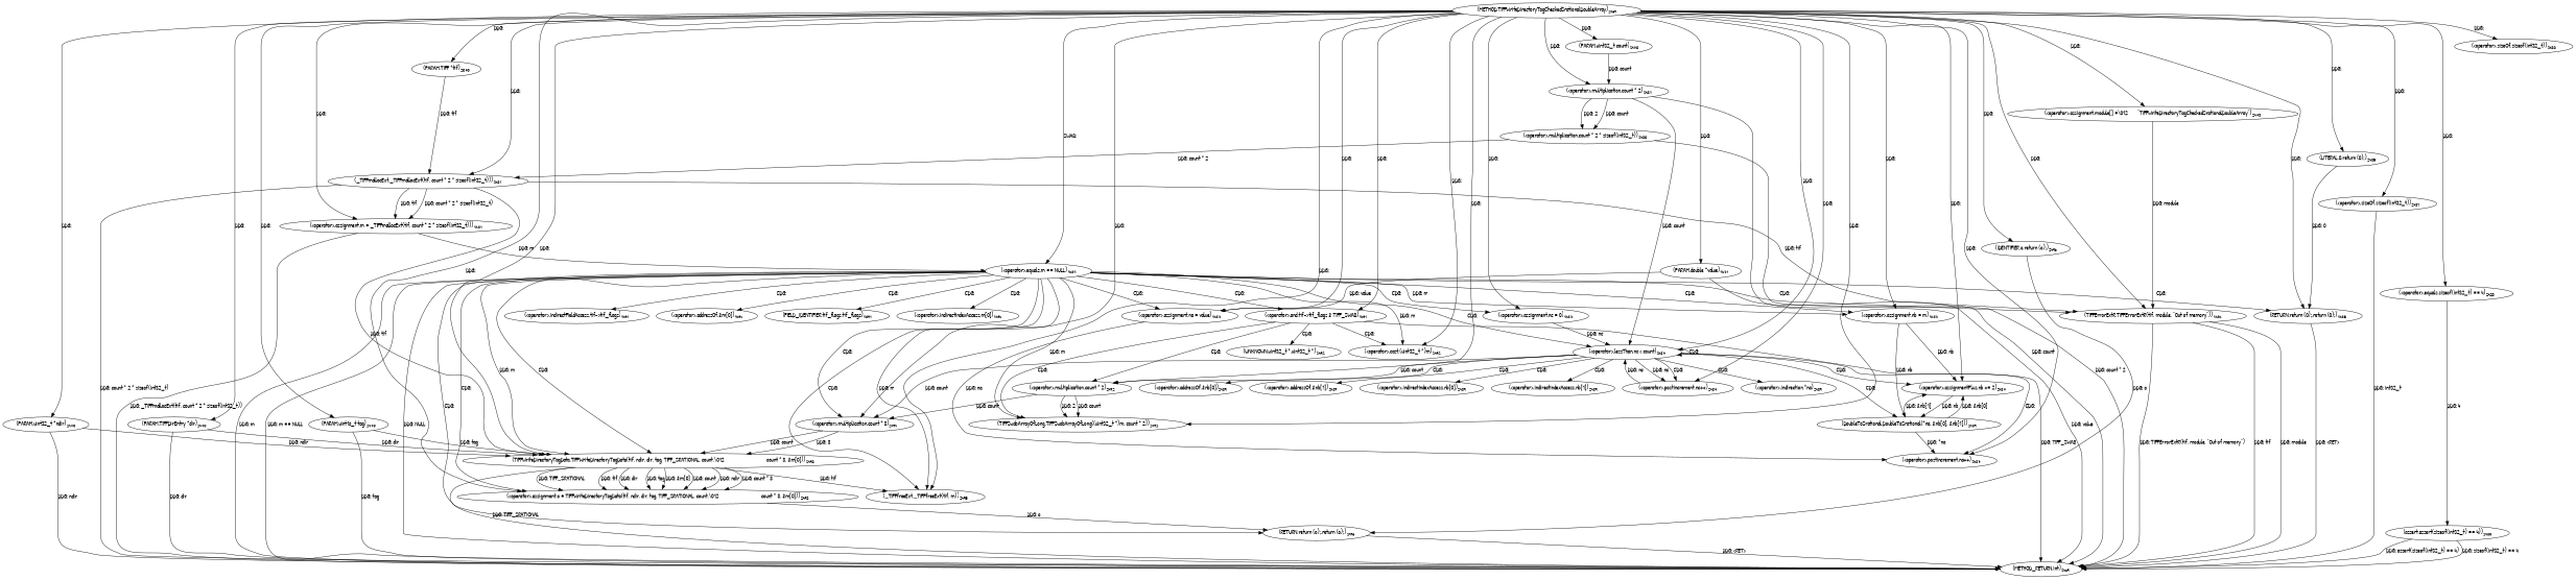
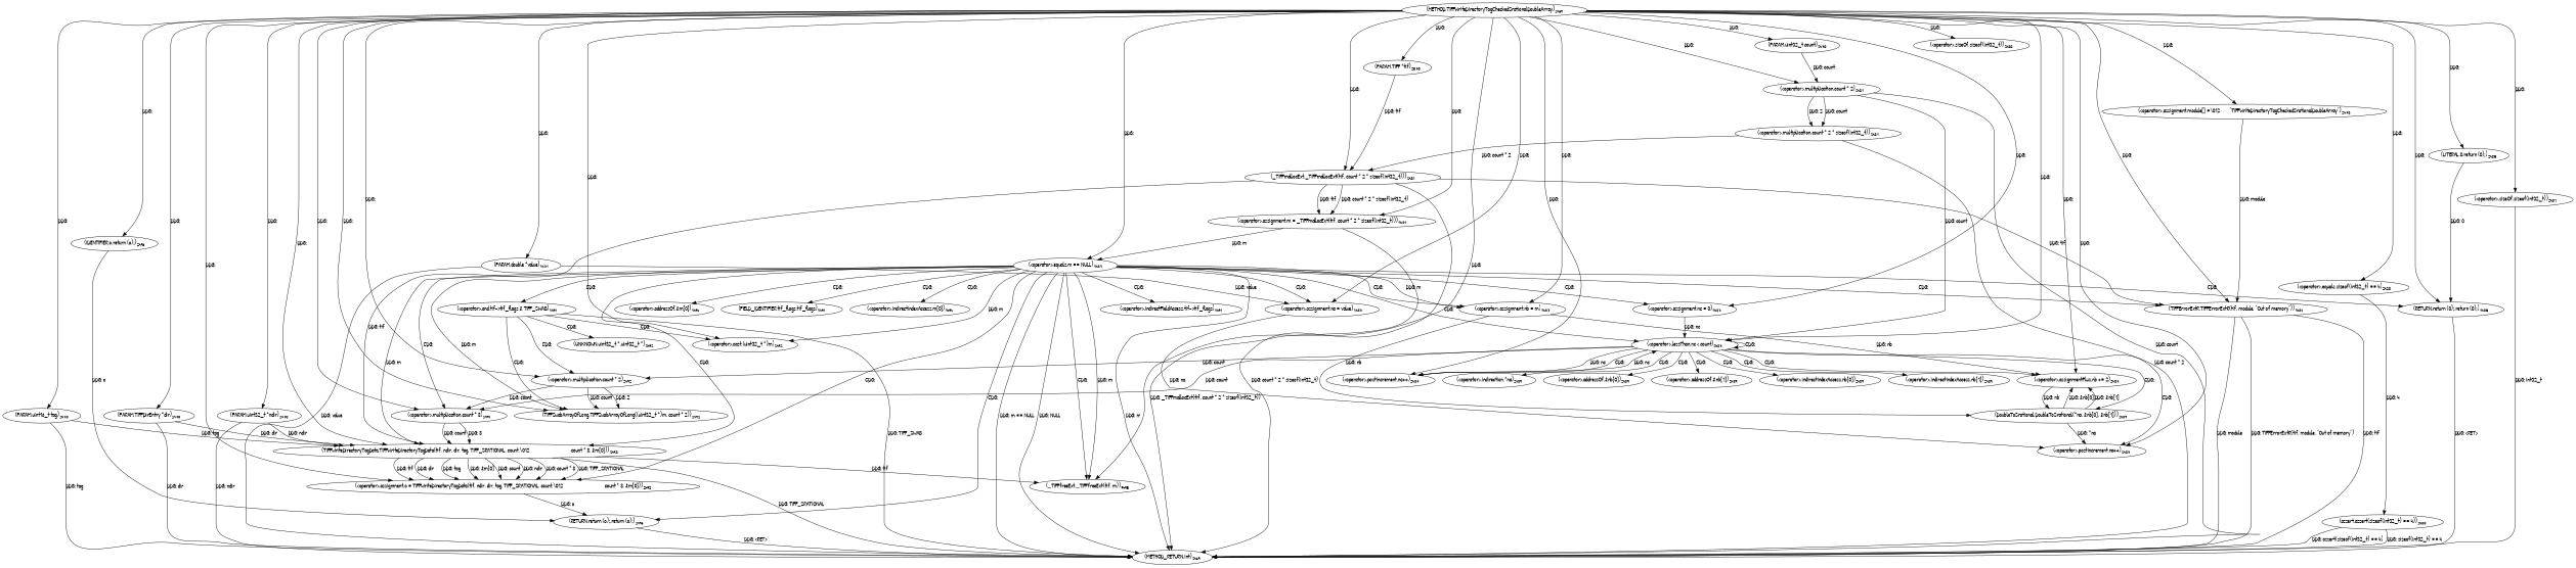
  digraph {
    fontname="Patrick Hand"
    node [fontname="Patrick Hand"]
    edge [fontname="Patrick Hand"]
    n1 [label=<(METHOD,TIFFWriteDirectoryTagCheckedSrationalDoubleArray)<SUB>2469</SUB>>]
    n2 [label=<(PARAM,TIFF *tif)<SUB>2070</SUB>>]
    n3 [label=<(PARAM,uint32_t *ndir)<SUB>2470</SUB>>]
    n4 [label=<(PARAM,TIFFDirEntry *dir)<SUB>2470</SUB>>]
    n5 [label=<(PARAM,uint16_t tag)<SUB>2470</SUB>>]
    n6 [label=<(PARAM,uint32_t count)<SUB>2470</SUB>>]
    n7 [label=<(PARAM,double *value)<SUB>2471</SUB>>]
    n8 [label=<(&lt;operator&gt;.assignment,module[] =\012        &quot;TIFFWriteDirectoryTagCheckedSrationalDoubleArray&quot;)<SUB>2473</SUB>>]
    n9 [label=<(&lt;operator&gt;.assignment,m = _TIFFmallocExt(tif, count * 2 * sizeof(int32_t)))<SUB>2481</SUB>>]
    n10 [label=<(&lt;operator&gt;.assignment,o = TIFFWriteDirectoryTagData(tif, ndir, dir, tag, TIFF_SRATIONAL, count,\012                                  count * 8, &amp;m[0]))<SUB>2493</SUB>>]
-   n11 [label=<(_TIFFfreeExt,_TIFFfreeExt(tif, m))<SUB>2495</SUB>>]
+   n11 [label=<(_TIFFfreeExt,_TIFFfreeExt(tif, m))<SUB>9495</SUB>>]
    n12 [label=<(&lt;operator&gt;.equals,m == NULL)<SUB>2482</SUB>>]
    n13 [label=<(&lt;operator&gt;.lessThan,nc &lt; count)<SUB>2487</SUB>>]
    n14 [label=<(&lt;operator&gt;.and,tif-&gt;tif_flags &amp; TIFF_SWAB)<SUB>2491</SUB>>]
    n15 [label=<(IDENTIFIER,o,return (o);)<SUB>2496</SUB>>]
    n16 [label=<(&lt;operator&gt;.equals,sizeof(int32_t) == 4)<SUB>2420</SUB>>]
    n17 [label=<(_TIFFmallocExt,_TIFFmallocExt(tif, count * 2 * sizeof(int32_t)))<SUB>2481</SUB>>]
    n18 [label=<(TIFFErrorExtR,TIFFErrorExtR(tif, module, &quot;Out of memory&quot;))<SUB>2484</SUB>>]
    n19 [label=<(RETURN,return (0);,return (0);)<SUB>2485</SUB>>]
    n20 [label=<(&lt;operator&gt;.postIncrement,na++)<SUB>2487</SUB>>]
    n21 [label=<(&lt;operator&gt;.assignmentPlus,nb += 2)<SUB>2487</SUB>>]
    n22 [label=<(&lt;operator&gt;.postIncrement,nc++)<SUB>2487</SUB>>]
    n23 [label=<(TIFFSwabArrayOfLong,TIFFSwabArrayOfLong((uint32_t *)m, count * 2))<SUB>2492</SUB>>]
    n24 [label=<(TIFFWriteDirectoryTagData,TIFFWriteDirectoryTagData(tif, ndir, dir, tag, TIFF_SRATIONAL, count,\012                                  count * 8, &amp;m[0]))<SUB>2493</SUB>>]
    n25 [label=<(&lt;operator&gt;.sizeOf,sizeof(int32_t))<SUB>2480</SUB>>]
    n26 [label=<(LITERAL,0,return (0);)<SUB>2485</SUB>>]
    n27 [label=<(&lt;operator&gt;.assignment,na = value)<SUB>2487</SUB>>]
    n28 [label=<(&lt;operator&gt;.assignment,nb = m)<SUB>2487</SUB>>]
    n29 [label=<(&lt;operator&gt;.assignment,nc = 0)<SUB>2487</SUB>>]
    n30 [label=<(&lt;operator&gt;.multiplication,count * 8)<SUB>2494</SUB>>]
    n31 [label=<(&lt;operator&gt;.multiplication,count * 2)<SUB>2481</SUB>>]
    n32 [label=<(&lt;operator&gt;.sizeOf,sizeof(int32_t))<SUB>2481</SUB>>]
    n33 [label=<(&lt;operator&gt;.cast,(uint32_t *)m)<SUB>2492</SUB>>]
    n34 [label=<(&lt;operator&gt;.multiplication,count * 2)<SUB>2492</SUB>>]
    n35 [label=<(METHOD_RETURN,int)<SUB>2469</SUB>>]
    n36 [label=<(RETURN,return (o);,return (o);)<SUB>2496</SUB>>]
    n37 [label=<(&lt;operator&gt;.indirectFieldAccess,tif-&gt;tif_flags)<SUB>2491</SUB>>]
    n38 [label=<(&lt;operator&gt;.addressOf,&amp;m[0])<SUB>2494</SUB>>]
-   n39 [label=<(FIELD_IDENTIFIER,tif_flags,tif_flags)<SUB>2091</SUB>>]
+   n39 [label=<(FIELD_IDENTIFIER,tif_flags,tif_flags)<SUB>2491</SUB>>]
    n40 [label=<(&lt;operator&gt;.indirectIndexAccess,m[0])<SUB>2494</SUB>>]
    n41 [label=<(DoubleToSrational,DoubleToSrational(*na, &amp;nb[0], &amp;nb[1]))<SUB>2489</SUB>>]
    n42 [label=<(&lt;operator&gt;.indirection,*na)<SUB>2489</SUB>>]
    n43 [label=<(&lt;operator&gt;.addressOf,&amp;nb[0])<SUB>2489</SUB>>]
    n44 [label=<(&lt;operator&gt;.addressOf,&amp;nb[1])<SUB>2489</SUB>>]
    n45 [label=<(&lt;operator&gt;.indirectIndexAccess,nb[0])<SUB>2489</SUB>>]
    n46 [label=<(&lt;operator&gt;.indirectIndexAccess,nb[1])<SUB>2489</SUB>>]
    n47 [label=<(UNKNOWN,uint32_t *,uint32_t *)<SUB>2492</SUB>>]
    n48 [label=<(assert,assert(sizeof(int32_t) == 4))<SUB>2480</SUB>>]
-   n49 [label=<(&lt;operator&gt;.multiplication,count * 2 * sizeof(int32_t))<SUB>2480</SUB>>]
+   n49 [label=<(&lt;operator&gt;.multiplication,count * 2 * sizeof(int32_t))<SUB>2481</SUB>>]
    n1 -> n2 [label="DDG: "]
    n1 -> n3 [label="DDG: "]
    n1 -> n4 [label="DDG: "]
    n1 -> n5 [label="DDG: "]
    n1 -> n6 [label="DDG: "]
    n1 -> n7 [label="DDG: "]
    n1 -> n8 [label="DDG: "]
    n1 -> n9 [label="DDG: "]
    n1 -> n10 [label="DDG: "]
    n1 -> n11 [label="DDG: "]
-   n1 -> n12 [label="SWAB: "]
+   n1 -> n12 [label="DDG: "]
    n1 -> n13 [label="DDG: "]
-   n1 -> n14 [label="DDG: "]
    n1 -> n15 [label="DDG: "]
    n1 -> n16 [label="DDG: "]
    n1 -> n17 [label="DDG: "]
    n1 -> n18 [label="DDG: "]
    n1 -> n19 [label="DDG: "]
    n1 -> n20 [label="DDG: "]
    n1 -> n21 [label="DDG: "]
    n1 -> n22 [label="DDG: "]
    n1 -> n23 [label="DDG: "]
    n1 -> n24 [label="DDG: "]
    n1 -> n25 [label="DDG: "]
    n1 -> n26 [label="DDG: "]
    n1 -> n27 [label="DDG: "]
    n1 -> n28 [label="DDG: "]
    n1 -> n29 [label="DDG: "]
    n1 -> n30 [label="DDG: "]
    n1 -> n31 [label="DDG: "]
    n1 -> n32 [label="DDG: "]
    n1 -> n33 [label="DDG: "]
    n1 -> n34 [label="DDG: "]
    n2 -> n17 [label="DDG: tif"]
    n3 -> n24 [label="DDG: ndir"]
    n3 -> n35 [label="DDG: ndir"]
    n4 -> n24 [label="DDG: dir"]
    n4 -> n35 [label="DDG: dir"]
    n5 -> n24 [label="DDG: tag"]
    n5 -> n35 [label="DDG: tag"]
    n6 -> n31 [label="DDG: count"]
    n7 -> n27 [label="DDG: value"]
    n7 -> n35 [label="DDG: value"]
    n8 -> n18 [label="DDG: module"]
    n9 -> n12 [label="DDG: m"]
    n9 -> n35 [label="DDG: _TIFFmallocExt(tif, count * 2 * sizeof(int32_t))"]
    n10 -> n36 [label="DDG: o"]
    n12 -> n10 [label="CDG: "]
    n12 -> n11 [label="DDG: m"]
    n12 -> n11 [label="CDG: "]
    n12 -> n13 [label="CDG: "]
    n12 -> n14 [label="CDG: "]
    n12 -> n18 [label="CDG: "]
    n12 -> n19 [label="CDG: "]
    n12 -> n23 [label="DDG: m"]
    n12 -> n24 [label="DDG: m"]
    n12 -> n24 [label="CDG: "]
    n12 -> n27 [label="CDG: "]
    n12 -> n28 [label="DDG: m"]
    n12 -> n28 [label="CDG: "]
    n12 -> n29 [label="CDG: "]
    n12 -> n30 [label="CDG: "]
    n12 -> n33 [label="DDG: m"]
    n12 -> n35 [label="DDG: m"]
    n12 -> n35 [label="DDG: m == NULL"]
    n12 -> n35 [label="DDG: NULL"]
    n12 -> n36 [label="CDG: "]
    n12 -> n37 [label="CDG: "]
    n12 -> n38 [label="CDG: "]
    n12 -> n39 [label="CDG: "]
    n12 -> n40 [label="CDG: "]
    n13 -> n13 [label="CDG: "]
    n13 -> n20 [label="CDG: "]
    n13 -> n21 [label="CDG: "]
    n13 -> n22 [label="DDG: nc"]
    n13 -> n22 [label="CDG: "]
    n13 -> n30 [label="DDG: count"]
    n13 -> n34 [label="DDG: count"]
    n13 -> n41 [label="CDG: "]
    n13 -> n42 [label="CDG: "]
    n13 -> n43 [label="CDG: "]
    n13 -> n44 [label="CDG: "]
    n13 -> n45 [label="CDG: "]
    n13 -> n46 [label="CDG: "]
    n14 -> n23 [label="CDG: "]
    n14 -> n33 [label="CDG: "]
    n14 -> n34 [label="CDG: "]
    n14 -> n35 [label="DDG: TIFF_SWAB"]
    n14 -> n47 [label="CDG: "]
    n15 -> n36 [label="DDG: o"]
    n16 -> n48 [label="DDG: 4"]
    n17 -> n9 [label="DDG: tif"]
    n17 -> n9 [label="DDG: count * 2 * sizeof(int32_t)"]
    n17 -> n18 [label="DDG: tif"]
    n17 -> n24 [label="DDG: tif"]
    n17 -> n35 [label="DDG: count * 2 * sizeof(int32_t)"]
    n18 -> n35 [label="DDG: tif"]
    n18 -> n35 [label="DDG: module"]
    n18 -> n35 [label="DDG: TIFFErrorExtR(tif, module, &quot;Out of memory&quot;)"]
    n19 -> n35 [label="DDG: &lt;RET&gt;"]
    n21 -> n41 [label="DDG: nb"]
    n22 -> n13 [label="DDG: nc"]
    n24 -> n10 [label="DDG: dir"]
    n24 -> n10 [label="DDG: tag"]
    n24 -> n10 [label="DDG: &amp;m[0]"]
    n24 -> n10 [label="DDG: count"]
    n24 -> n10 [label="DDG: ndir"]
    n24 -> n10 [label="DDG: count * 8"]
    n24 -> n10 [label="DDG: TIFF_SRATIONAL"]
    n24 -> n10 [label="DDG: tif"]
    n24 -> n11 [label="DDG: tif"]
    n24 -> n35 [label="DDG: TIFF_SRATIONAL"]
    n26 -> n19 [label="DDG: 0"]
    n27 -> n20 [label="DDG: na"]
    n28 -> n21 [label="DDG: nb"]
    n28 -> n41 [label="DDG: nb"]
    n29 -> n13 [label="DDG: nc"]
    n30 -> n24 [label="DDG: count"]
    n30 -> n24 [label="DDG: 8"]
    n31 -> n13 [label="DDG: count"]
    n31 -> n35 [label="DDG: count"]
    n31 -> n49 [label="DDG: count"]
    n31 -> n49 [label="DDG: 2"]
    n32 -> n35 [label="DDG: int32_t"]
    n34 -> n23 [label="DDG: count"]
    n34 -> n23 [label="DDG: 2"]
    n34 -> n30 [label="DDG: count"]
    n36 -> n35 [label="DDG: &lt;RET&gt;"]
    n41 -> n20 [label="DDG: *na"]
    n41 -> n21 [label="DDG: &amp;nb[0]"]
    n41 -> n21 [label="DDG: &amp;nb[1]"]
    n48 -> n35 [label="DDG: sizeof(int32_t) == 4"]
    n48 -> n35 [label="DDG: assert(sizeof(int32_t) == 4)"]
    n49 -> n17 [label="DDG: count * 2"]
    n49 -> n35 [label="DDG: count * 2"]
  }
